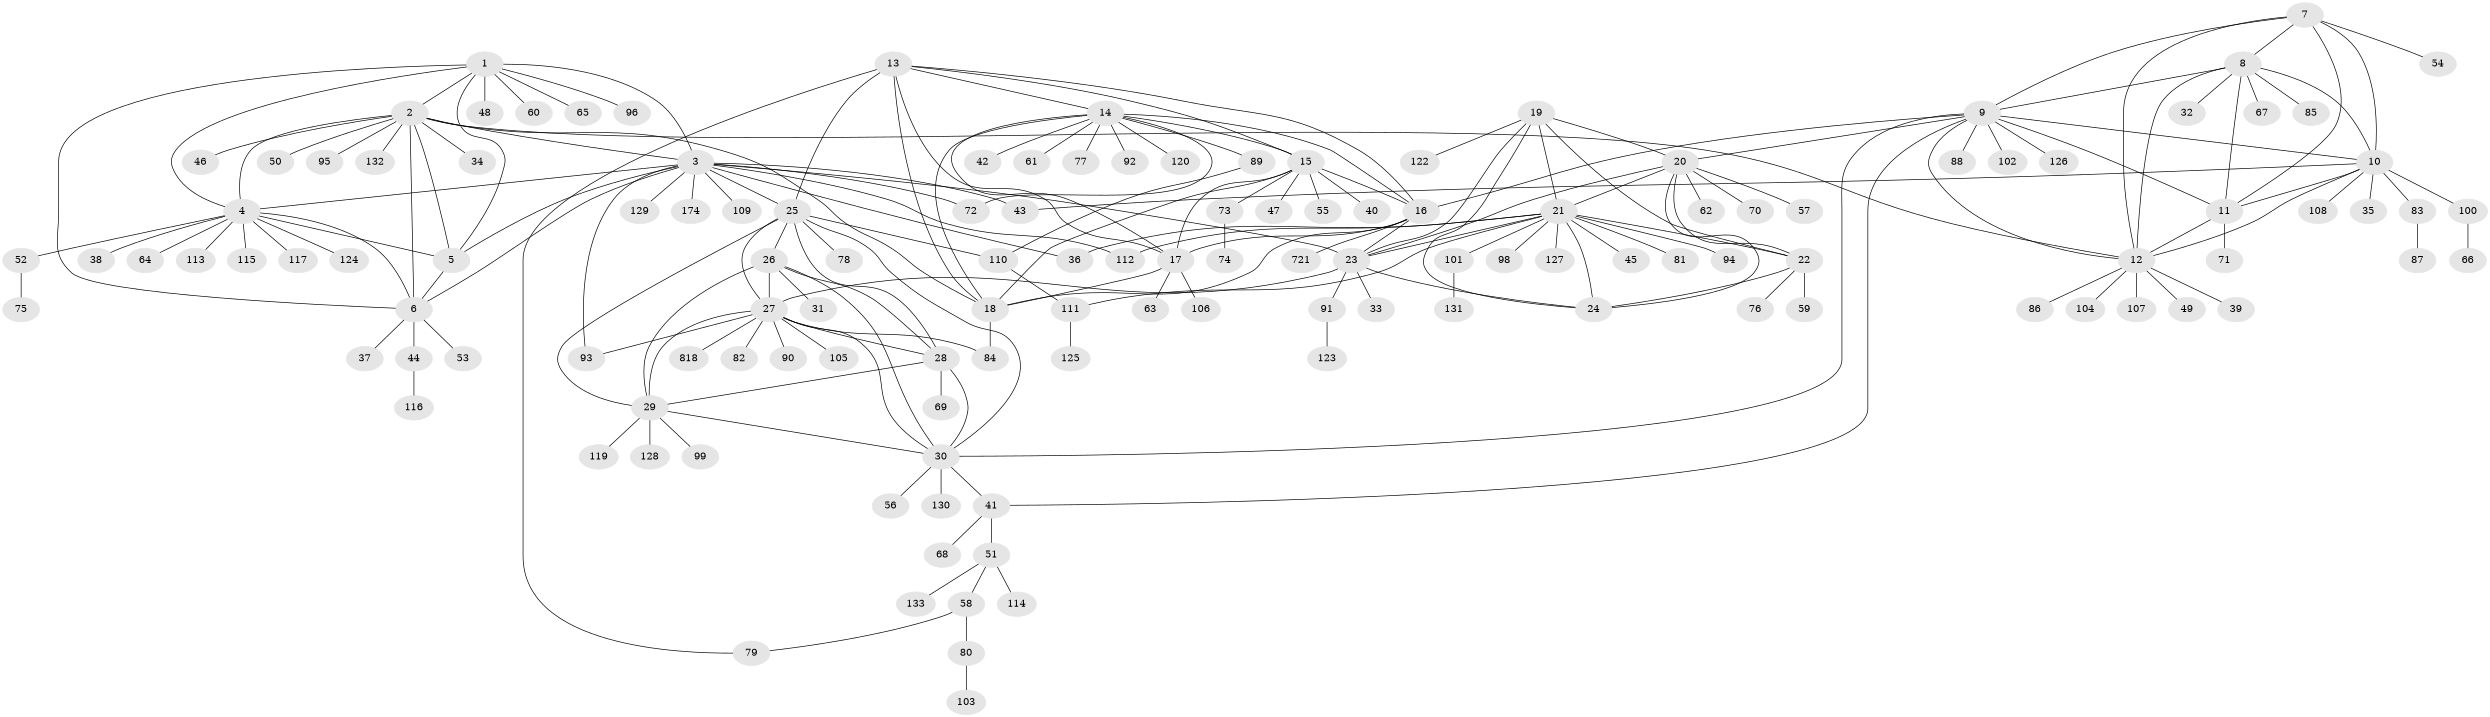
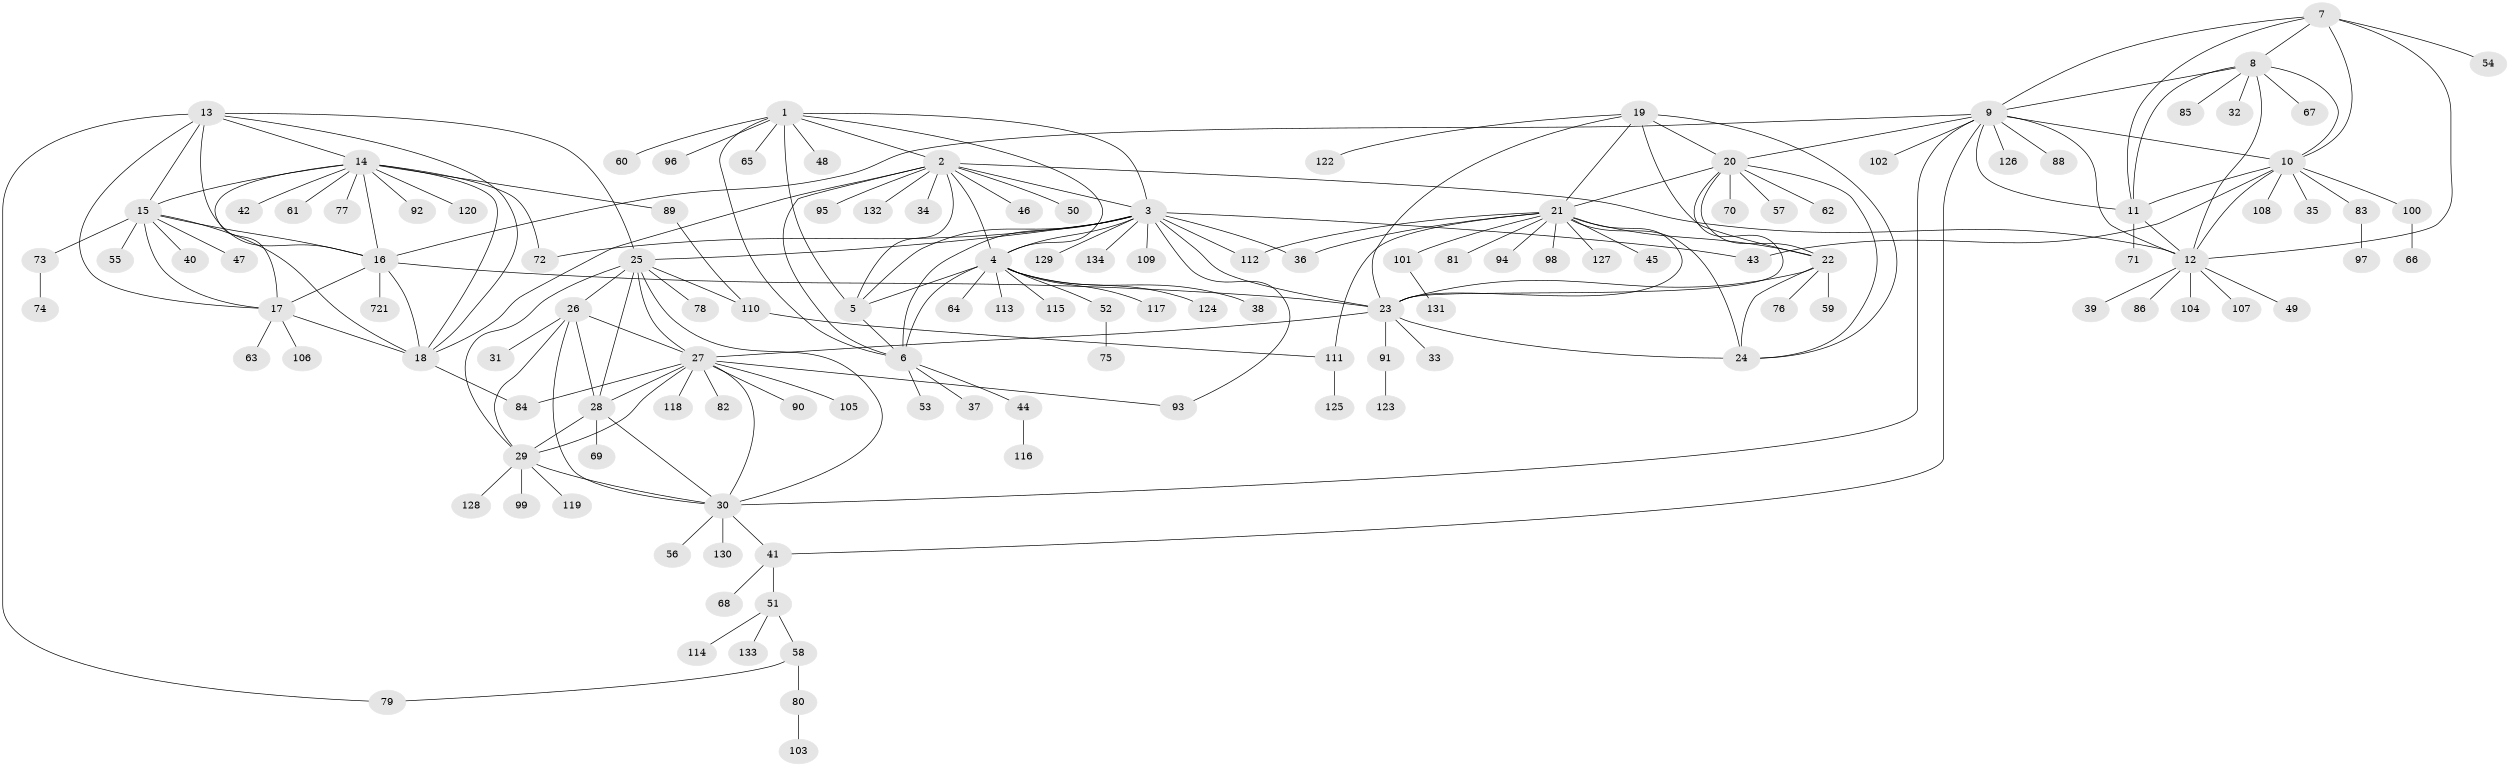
  graph {
    node [color=gray90 style=filled]
    1
    2
    3
    4
    5
    6
    48
    60
    65
    96
    12
    18
    34
    46
    50
    95
    132
    23
    25
    36
    43
    72
    93
    109
    112
    129
-   134 [label=174]
+   134
    38
    52
    64
    113
    115
    117
    124
    37
    44
    53
    39
    86
    104
    107
    49
    84
    24
    27
    33
    91
    30
    26
    28
    29
    78
    110
    75
    116
    7
    8
    9
    10
    11
    54
    32
    67
    85
    16
    20
    41
    88
    102
    126
    35
    83
    100
    108
    71
    17
    n77 [label=721]
    21
    22
    57
    62
    70
    56
    130
    51
    68
-   97 [label=87]
+   97
    66
    13
    14
    15
    79
    42
    61
    77
    89
    92
    120
    40
    47
    55
    73
    63
    106
    74
    19
    122
    45
    81
    94
    98
    101
    111
    127
    59
    76
    131
    125
    82
    90
    105
-   118 [label=818]
+   118
    123
    31
    69
    99
    119
    128
    58
    114
    133
    80
    103
    1 -- 2
    1 -- 3
    1 -- 4
    1 -- 5
    1 -- 6
    1 -- 48
    1 -- 60
    1 -- 65
    1 -- 96
    2 -- 3
    2 -- 4
    2 -- 5
    2 -- 6
    2 -- 12
    2 -- 18
    2 -- 34
    2 -- 46
    2 -- 50
    2 -- 95
    2 -- 132
    3 -- 4
    3 -- 5
    3 -- 6
    3 -- 23
    3 -- 25
    3 -- 36
    3 -- 43
    3 -- 72
    3 -- 93
    3 -- 109
    3 -- 112
    3 -- 129
    3 -- 134
    4 -- 5
    4 -- 6
    4 -- 38
    4 -- 52
    4 -- 64
    4 -- 113
    4 -- 115
    4 -- 117
    4 -- 124
    5 -- 6
    6 -- 37
    6 -- 44
    6 -- 53
    12 -- 39
    12 -- 86
    12 -- 104
    12 -- 107
    12 -- 49
    18 -- 84
    23 -- 24
    23 -- 27
    23 -- 33
    23 -- 91
    25 -- 27
    25 -- 30
    25 -- 26
    25 -- 28
    25 -- 29
    25 -- 78
    25 -- 110
    52 -- 75
    44 -- 116
    27 -- 93
    27 -- 84
    27 -- 30
    27 -- 28
    27 -- 29
    27 -- 82
    27 -- 90
    27 -- 105
    27 -- 118
    91 -- 123
    30 -- 41
    30 -- 56
    30 -- 130
    26 -- 27
    26 -- 30
    26 -- 28
    26 -- 29
    26 -- 31
    28 -- 30
    28 -- 29
    28 -- 69
    29 -- 30
    29 -- 99
    29 -- 119
    29 -- 128
    110 -- 111
    7 -- 12
    7 -- 8
    7 -- 9
    7 -- 10
    7 -- 11
    7 -- 54
    8 -- 12
    8 -- 9
    8 -- 10
    8 -- 11
    8 -- 32
    8 -- 67
    8 -- 85
    9 -- 12
    9 -- 30
    9 -- 10
    9 -- 11
    9 -- 16
    9 -- 20
    9 -- 41
    9 -- 88
    9 -- 102
    9 -- 126
    10 -- 12
    10 -- 43
    10 -- 11
    10 -- 35
    10 -- 83
    10 -- 100
    10 -- 108
    11 -- 12
    11 -- 71
    16 -- 18
    16 -- 23
    16 -- 17
    16 -- n77
    20 -- 23
    20 -- 24
    20 -- 21
    20 -- 22
    20 -- 57
    20 -- 62
    20 -- 70
    41 -- 51
    41 -- 68
    83 -- 97
    100 -- 66
    17 -- 18
    17 -- 63
    17 -- 106
    21 -- 23
    21 -- 36
    21 -- 112
    21 -- 24
    21 -- 22
    21 -- 45
    21 -- 81
    21 -- 94
    21 -- 98
    21 -- 101
    21 -- 111
    21 -- 127
+   22 -- 23
    22 -- 24
    22 -- 59
    22 -- 76
    51 -- 58
    51 -- 114
    51 -- 133
    13 -- 18
    13 -- 25
    13 -- 16
    13 -- 17
    13 -- 14
    13 -- 15
    13 -- 79
    14 -- 18
    14 -- 72
    14 -- 16
    14 -- 17
    14 -- 15
    14 -- 42
    14 -- 61
    14 -- 77
    14 -- 89
    14 -- 92
    14 -- 120
    15 -- 18
    15 -- 16
    15 -- 17
    15 -- 40
    15 -- 47
    15 -- 55
    15 -- 73
    89 -- 110
    73 -- 74
    19 -- 23
    19 -- 24
    19 -- 20
    19 -- 21
    19 -- 22
    19 -- 122
    101 -- 131
    111 -- 125
    58 -- 79
    58 -- 80
    80 -- 103
  }
